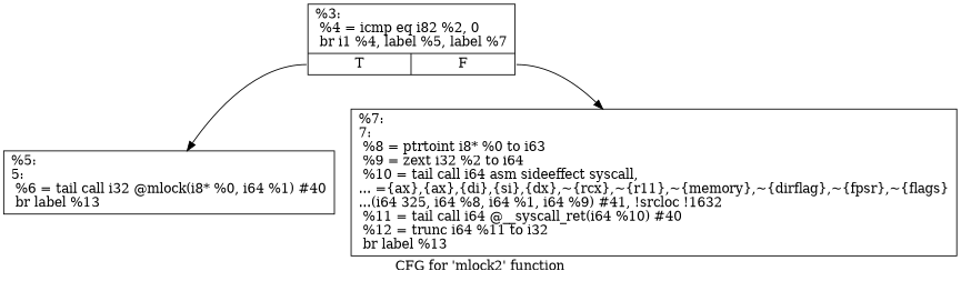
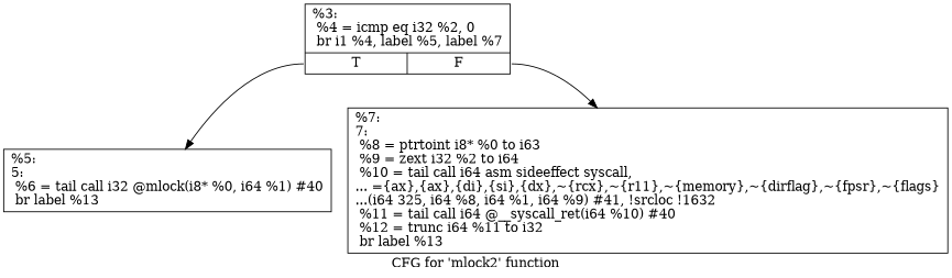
  digraph {
    label="CFG for 'mlock2' function"
    node [shape=record]
-   n1 [label="{%3:\l  %4 = icmp eq i82 %2, 0\l  br i1 %4, label %5, label %7\l|{<s0>T|<s1>F}}"]
+   n1 [label="{%3:\l  %4 = icmp eq i32 %2, 0\l  br i1 %4, label %5, label %7\l|{<s0>T|<s1>F}}"]
    n2 [label="{%5:\l5:                                                \l  %6 = tail call i32 @mlock(i8* %0, i64 %1) #40\l  br label %13\l}"]
    n3 [label="{%7:\l7:                                                \l  %8 = ptrtoint i8* %0 to i63\l  %9 = zext i32 %2 to i64\l  %10 = tail call i64 asm sideeffect syscall,\l... =\{ax\},\{ax\},\{di\},\{si\},\{dx\},~\{rcx\},~\{r11\},~\{memory\},~\{dirflag\},~\{fpsr\},~\{flags\}\l...(i64 325, i64 %8, i64 %1, i64 %9) #41, !srcloc !1632\l  %11 = tail call i64 @__syscall_ret(i64 %10) #40\l  %12 = trunc i64 %11 to i32\l  br label %13\l}"]
    n1 -> n2 [tailport=s0]
    n1 -> n3 [tailport=s1]
  }
